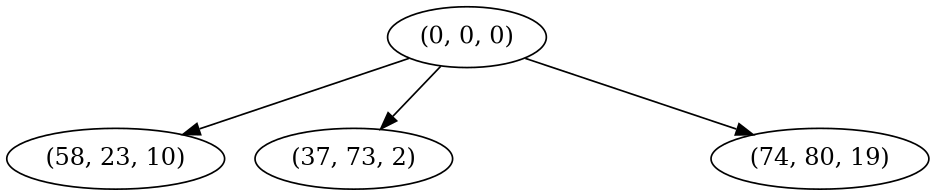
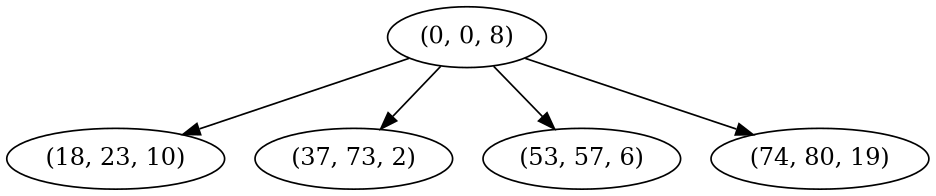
  digraph {
-   "(0, 0, 0)"
-   "(18, 23, 10)" [label="(58, 23, 10)"]
+   "(0, 0, 0)" [label="(0, 0, 8)"]
+   "(18, 23, 10)"
    n3 [label="(37, 73, 2)"]
+   "(53, 57, 6)"
    n5 [label="(74, 80, 19)"]
    "(0, 0, 0)" -> "(18, 23, 10)"
    "(0, 0, 0)" -> n3
+   "(0, 0, 0)" -> "(53, 57, 6)"
    "(0, 0, 0)" -> n5
  }
